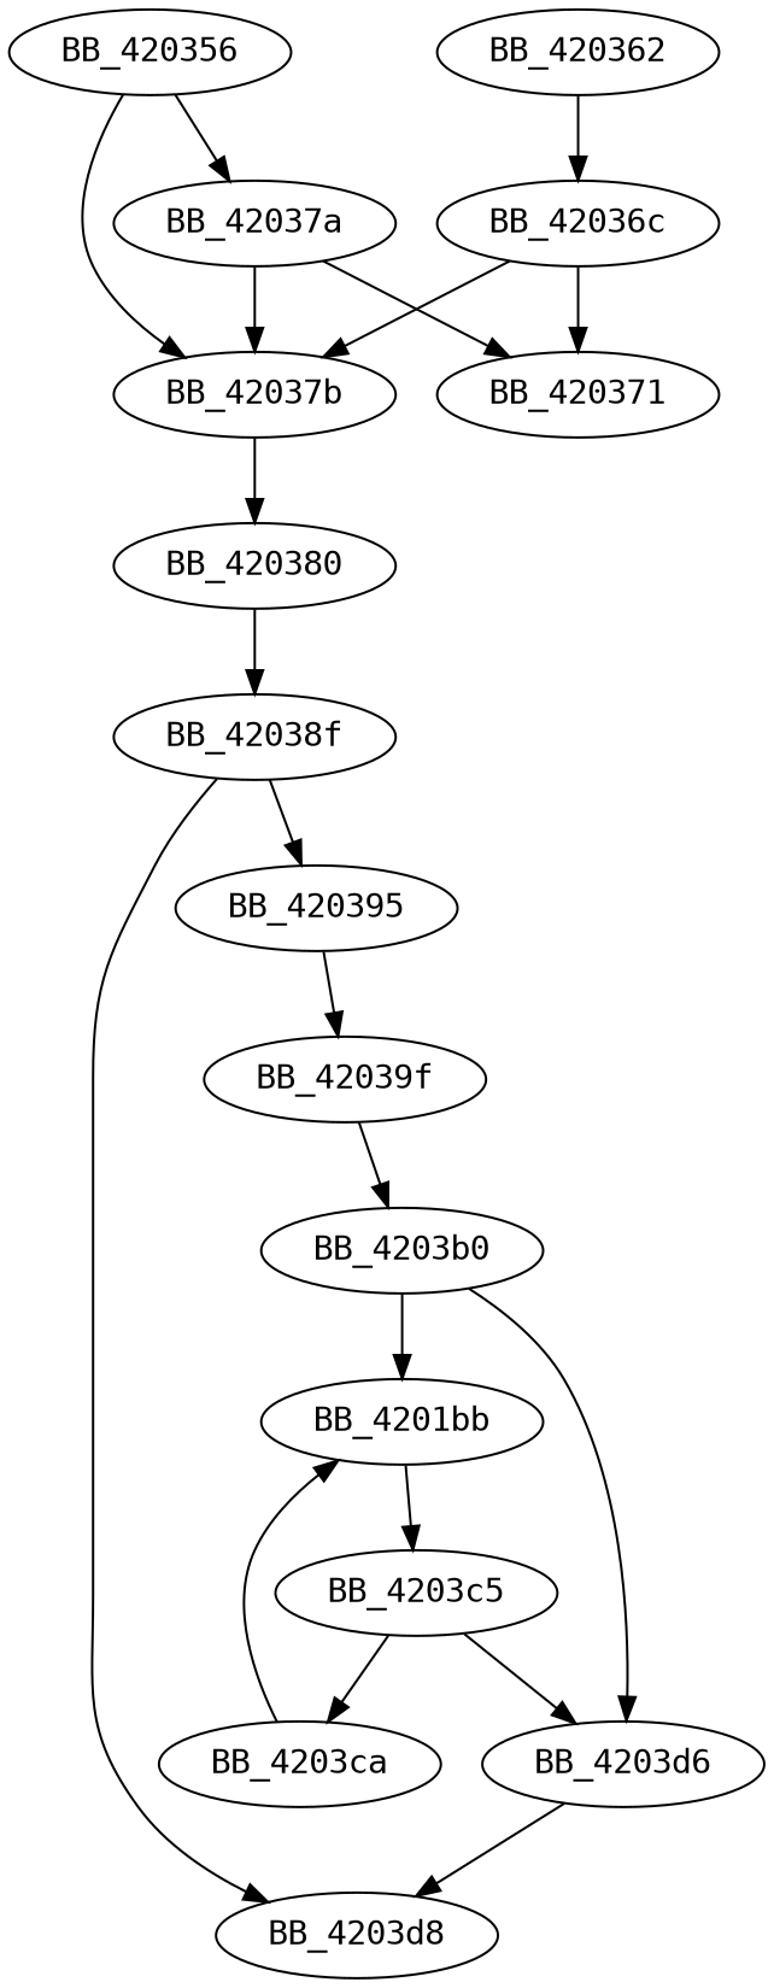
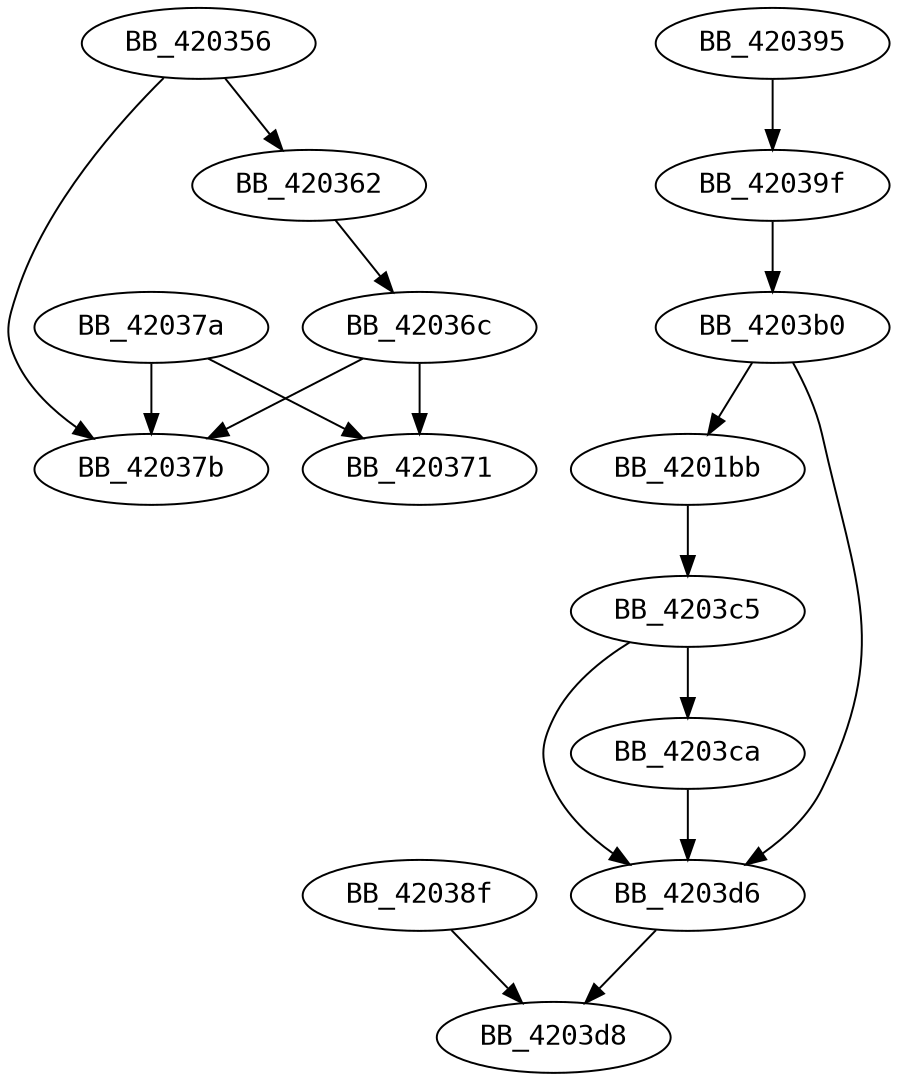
  digraph {
    fontname="DejaVu Sans Mono"
    node [fontname="DejaVu Sans Mono"]
    edge [fontname="DejaVu Sans Mono"]
    BB_420356
    BB_420362
    BB_42037b
    BB_42036c
-   BB_420380
    BB_420371
    BB_42038f
    BB_42037a
    BB_420395
    BB_4203d8
    BB_42039f
    BB_4203b0
    n13 [label=BB_4201bb]
    BB_4203d6
    BB_4203c5
    BB_4203ca
-   BB_420356 -> BB_42037a
+   BB_420356 -> BB_420362
    BB_420356 -> BB_42037b
    BB_420362 -> BB_42036c
-   BB_42037b -> BB_420380
    BB_42036c -> BB_42037b
    BB_42036c -> BB_420371
-   BB_420380 -> BB_42038f
-   BB_42038f -> BB_420395
    BB_42038f -> BB_4203d8
    BB_42037a -> BB_42037b
    BB_42037a -> BB_420371
    BB_420395 -> BB_42039f
    BB_42039f -> BB_4203b0
    BB_4203b0 -> n13
    BB_4203b0 -> BB_4203d6
    n13 -> BB_4203c5
    BB_4203d6 -> BB_4203d8
    BB_4203c5 -> BB_4203d6
    BB_4203c5 -> BB_4203ca
-   BB_4203ca -> n13
+   BB_4203ca -> BB_4203d6
  }
